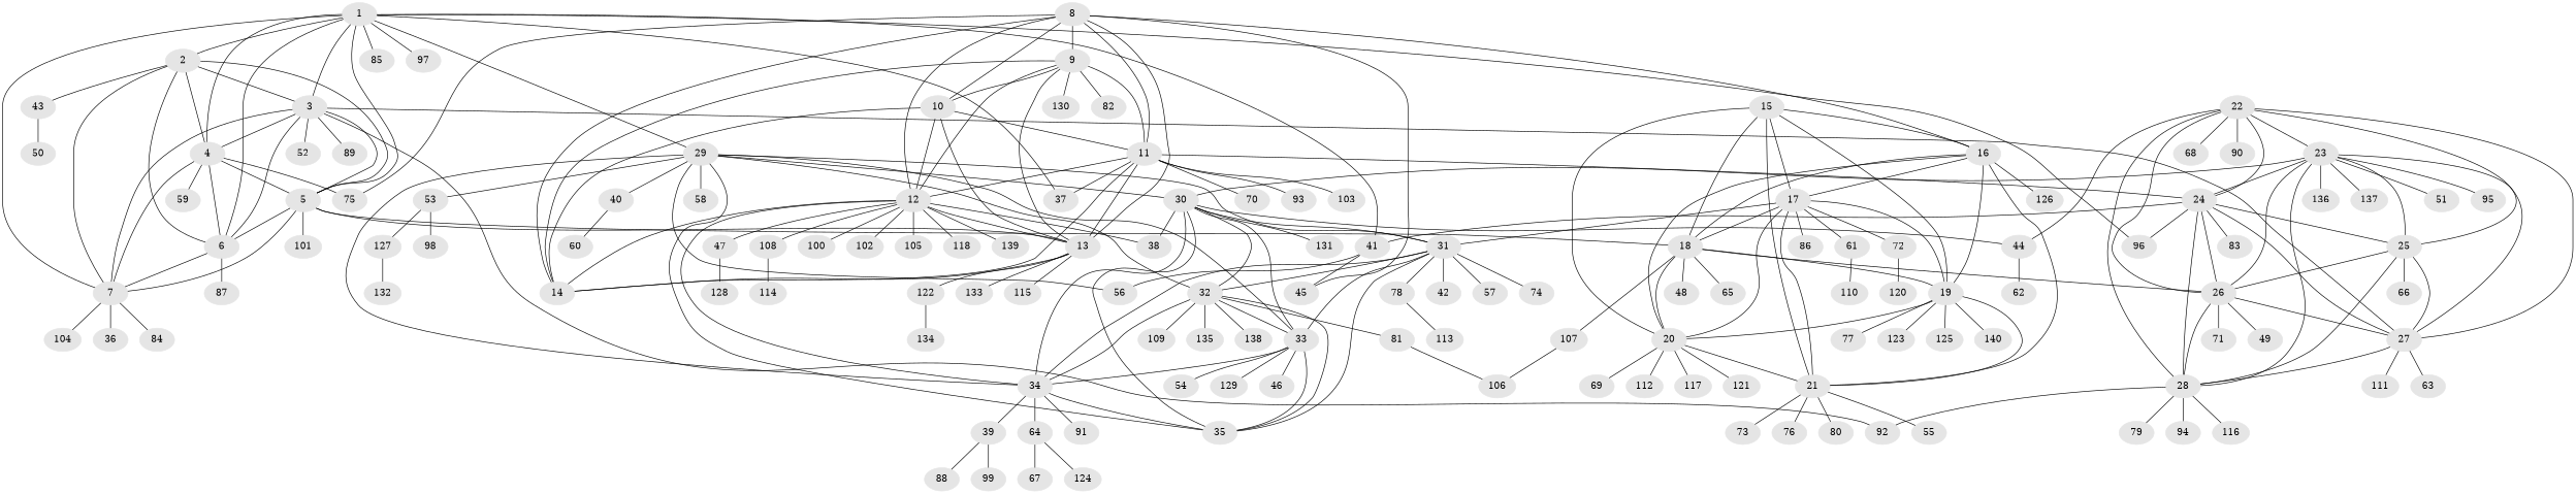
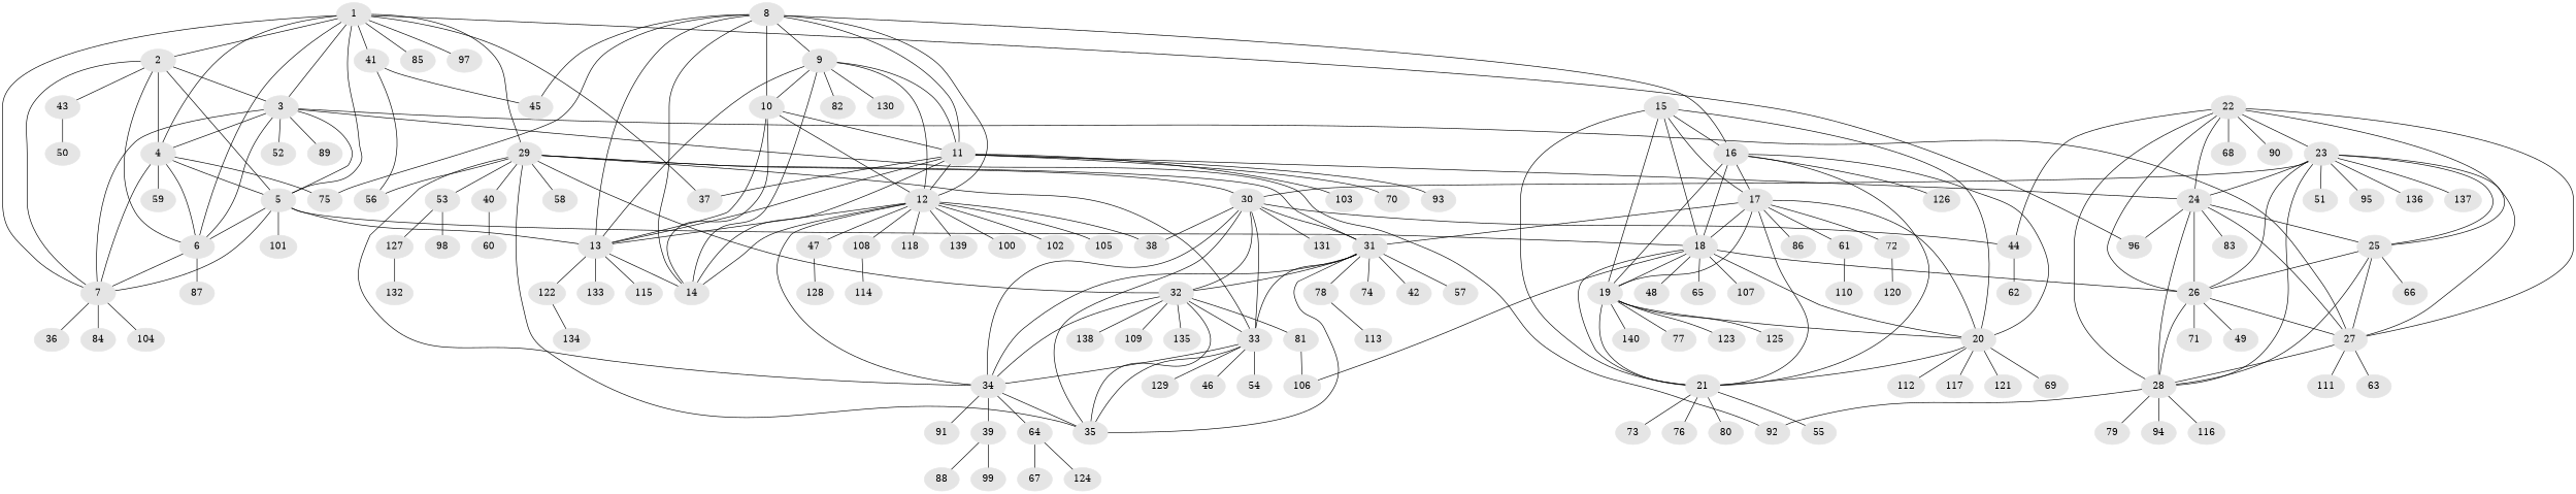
  graph {
    node [color=gray90 style=filled]
    1
    2
    3
    4
    5
    6
    7
    29
    37
    41
    85
    96
    97
    43
    27
    52
    89
    92
    59
    75
    13
    18
    101
    87
    36
    84
    104
    34
    31
    30
    32
    33
    35
    40
    53
    56
    58
    45
    50
    28
    63
    111
    14
    115
    122
    133
    19
    20
    21
    26
    48
    65
    106
    107
    8
    9
    10
    11
    12
    16
    82
    130
    24
    70
    93
    103
    38
    47
    100
    102
    105
    108
    118
    139
    17
    126
    25
    83
    39
    64
    91
    128
    114
    134
    15
    61
    72
    86
    77
    123
    125
    140
    69
    112
    117
    121
    55
    73
    76
    80
    42
    57
    74
    78
    110
    120
    49
    71
    22
    23
    44
    68
    90
    51
    95
    136
    137
    66
    79
    94
    116
    62
    131
    81
    109
    135
    138
    46
    54
    129
    60
    98
    127
    113
    88
    99
    67
    124
    132
    1 -- 2
    1 -- 3
    1 -- 4
    1 -- 5
    1 -- 6
    1 -- 7
    1 -- 29
    1 -- 37
    1 -- 41
    1 -- 85
    1 -- 96
    1 -- 97
    2 -- 3
    2 -- 4
    2 -- 5
    2 -- 6
    2 -- 7
    2 -- 43
    3 -- 4
    3 -- 5
    3 -- 6
    3 -- 7
    3 -- 27
    3 -- 52
    3 -- 89
    3 -- 92
    4 -- 5
    4 -- 6
    4 -- 7
    4 -- 59
    4 -- 75
    5 -- 6
    5 -- 7
    5 -- 13
    5 -- 18
    5 -- 101
    6 -- 7
    6 -- 87
    7 -- 36
    7 -- 84
    7 -- 104
    29 -- 34
    29 -- 31
    29 -- 30
    29 -- 32
    29 -- 33
    29 -- 35
    29 -- 40
    29 -- 53
    29 -- 56
    29 -- 58
    41 -- 56
    41 -- 45
    43 -- 50
    27 -- 28
    27 -- 63
    27 -- 111
    13 -- 14
    13 -- 115
    13 -- 122
    13 -- 133
    18 -- 19
    18 -- 20
+   18 -- 21
    18 -- 26
    18 -- 48
    18 -- 65
-   107 -- 106
+   18 -- 106
    18 -- 107
    34 -- 35
    34 -- 39
    34 -- 64
    34 -- 91
    31 -- 34
    31 -- 32
    31 -- 33
    31 -- 35
    31 -- 42
    31 -- 57
    31 -- 74
    31 -- 78
    30 -- 34
    30 -- 31
    30 -- 32
    30 -- 33
    30 -- 35
    30 -- 38
    30 -- 44
    30 -- 131
    32 -- 34
    32 -- 33
    32 -- 35
    32 -- 81
    32 -- 109
    32 -- 135
    32 -- 138
    33 -- 34
    33 -- 35
    33 -- 46
    33 -- 54
    33 -- 129
    40 -- 60
    53 -- 98
    53 -- 127
    28 -- 92
    28 -- 79
    28 -- 94
    28 -- 116
    122 -- 134
    19 -- 20
    19 -- 21
    19 -- 77
    19 -- 123
    19 -- 125
    19 -- 140
    20 -- 21
    20 -- 69
    20 -- 112
    20 -- 117
    20 -- 121
    21 -- 55
    21 -- 73
    21 -- 76
    21 -- 80
    26 -- 27
    26 -- 28
    26 -- 49
    26 -- 71
    8 -- 75
    8 -- 13
    8 -- 45
    8 -- 14
    8 -- 9
    8 -- 10
    8 -- 11
    8 -- 12
    8 -- 16
    9 -- 13
    9 -- 14
    9 -- 10
    9 -- 11
    9 -- 12
    9 -- 82
    9 -- 130
    10 -- 13
    10 -- 14
    10 -- 11
    10 -- 12
    11 -- 37
    11 -- 13
    11 -- 14
    11 -- 12
    11 -- 24
    11 -- 70
    11 -- 93
    11 -- 103
    12 -- 13
    12 -- 34
    12 -- 14
    12 -- 38
    12 -- 47
    12 -- 100
    12 -- 102
    12 -- 105
    12 -- 108
    12 -- 118
    12 -- 139
    16 -- 18
    16 -- 19
    16 -- 20
    16 -- 21
    16 -- 17
    16 -- 126
-   24 -- 41
    24 -- 96
    24 -- 27
    24 -- 28
    24 -- 26
    24 -- 25
    24 -- 83
    47 -- 128
    108 -- 114
    17 -- 18
    17 -- 31
    17 -- 19
    17 -- 20
    17 -- 21
    17 -- 61
    17 -- 72
    17 -- 86
    25 -- 27
    25 -- 28
    25 -- 26
    25 -- 66
    39 -- 88
    39 -- 99
    64 -- 67
    64 -- 124
    15 -- 18
    15 -- 19
    15 -- 20
    15 -- 21
    15 -- 16
    15 -- 17
    61 -- 110
    72 -- 120
    78 -- 113
    22 -- 27
    22 -- 28
    22 -- 26
    22 -- 24
    22 -- 25
    22 -- 23
    22 -- 44
    22 -- 68
    22 -- 90
    23 -- 27
    23 -- 30
    23 -- 28
    23 -- 26
    23 -- 24
    23 -- 25
    23 -- 51
    23 -- 95
    23 -- 136
    23 -- 137
    44 -- 62
    81 -- 106
    127 -- 132
  }
